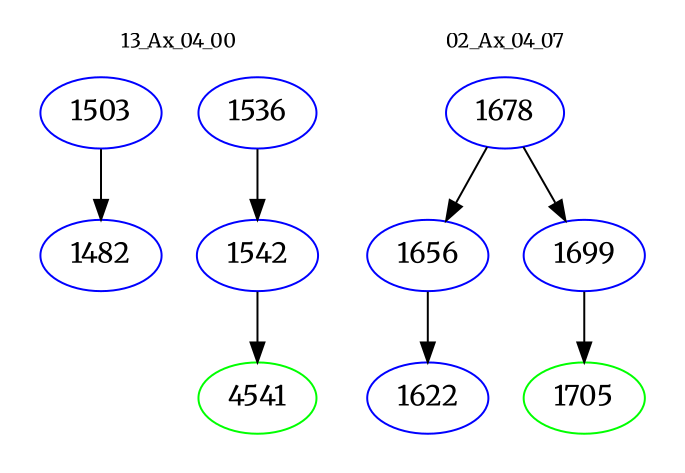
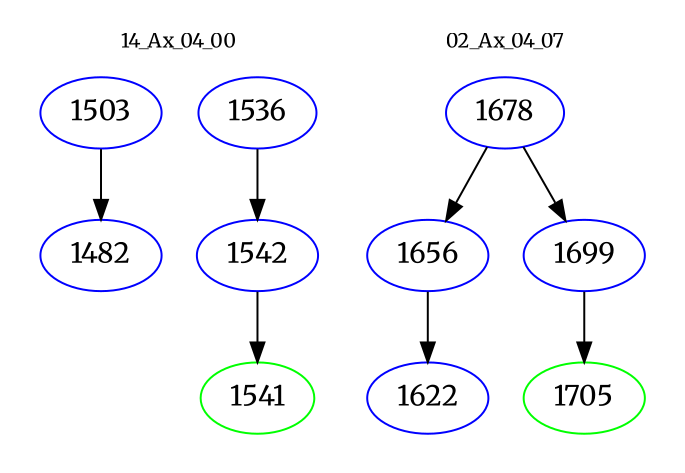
  digraph {
    fontname=Merriweather
    node [color=blue fontname=Merriweather]
    edge [color=black fontname=Merriweather]
    n1 [label=1536]
    n2 [label=1542]
    n3 [label=1503]
-   n4 [color=green label=4541]
+   n4 [color=green label=1541]
    n5 [label=1482]
    n6 [label=1678]
    n7 [label=1656]
    n8 [label=1699]
    n9 [label=1622]
    n10 [color=green label=1705]
    subgraph cluster_1 {
      color=white
      fontsize=10
-     label="13_Ax_04_00"
+     label="14_Ax_04_00"
      n1
      n2
      n3
      n4
      n5
    }
    subgraph cluster_2 {
      color=white
      fontsize=10
      label="02_Ax_04_07"
      n6
      n7
      n8
      n9
      n10
    }
    n1 -> n2
    n2 -> n4
    n3 -> n5
    n6 -> n7
    n6 -> n8
    n7 -> n9
    n8 -> n10
  }
